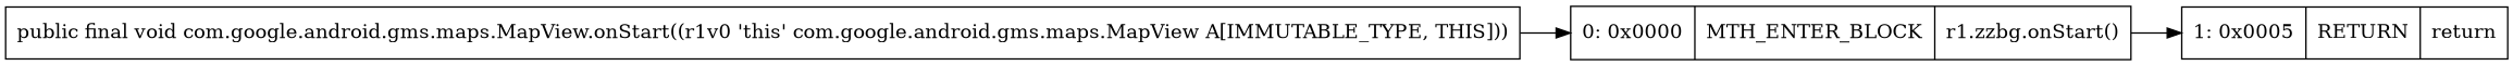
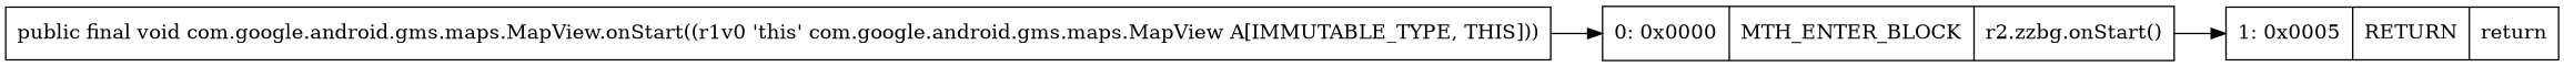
  digraph {
    rankdir=LR
    node [shape=record]
-   n1 [label="{0\:\ 0x0000|MTH_ENTER_BLOCK\l|r1.zzbg.onStart()\l}"]
+   n1 [label="{0\:\ 0x0000|MTH_ENTER_BLOCK\l|r2.zzbg.onStart()\l}"]
    n2 [label="{1\:\ 0x0005|RETURN\l|return\l}"]
    n3 [label="{public final void com.google.android.gms.maps.MapView.onStart((r1v0 'this' com.google.android.gms.maps.MapView A[IMMUTABLE_TYPE, THIS])) }"]
    n1 -> n2
    n3 -> n1
  }
